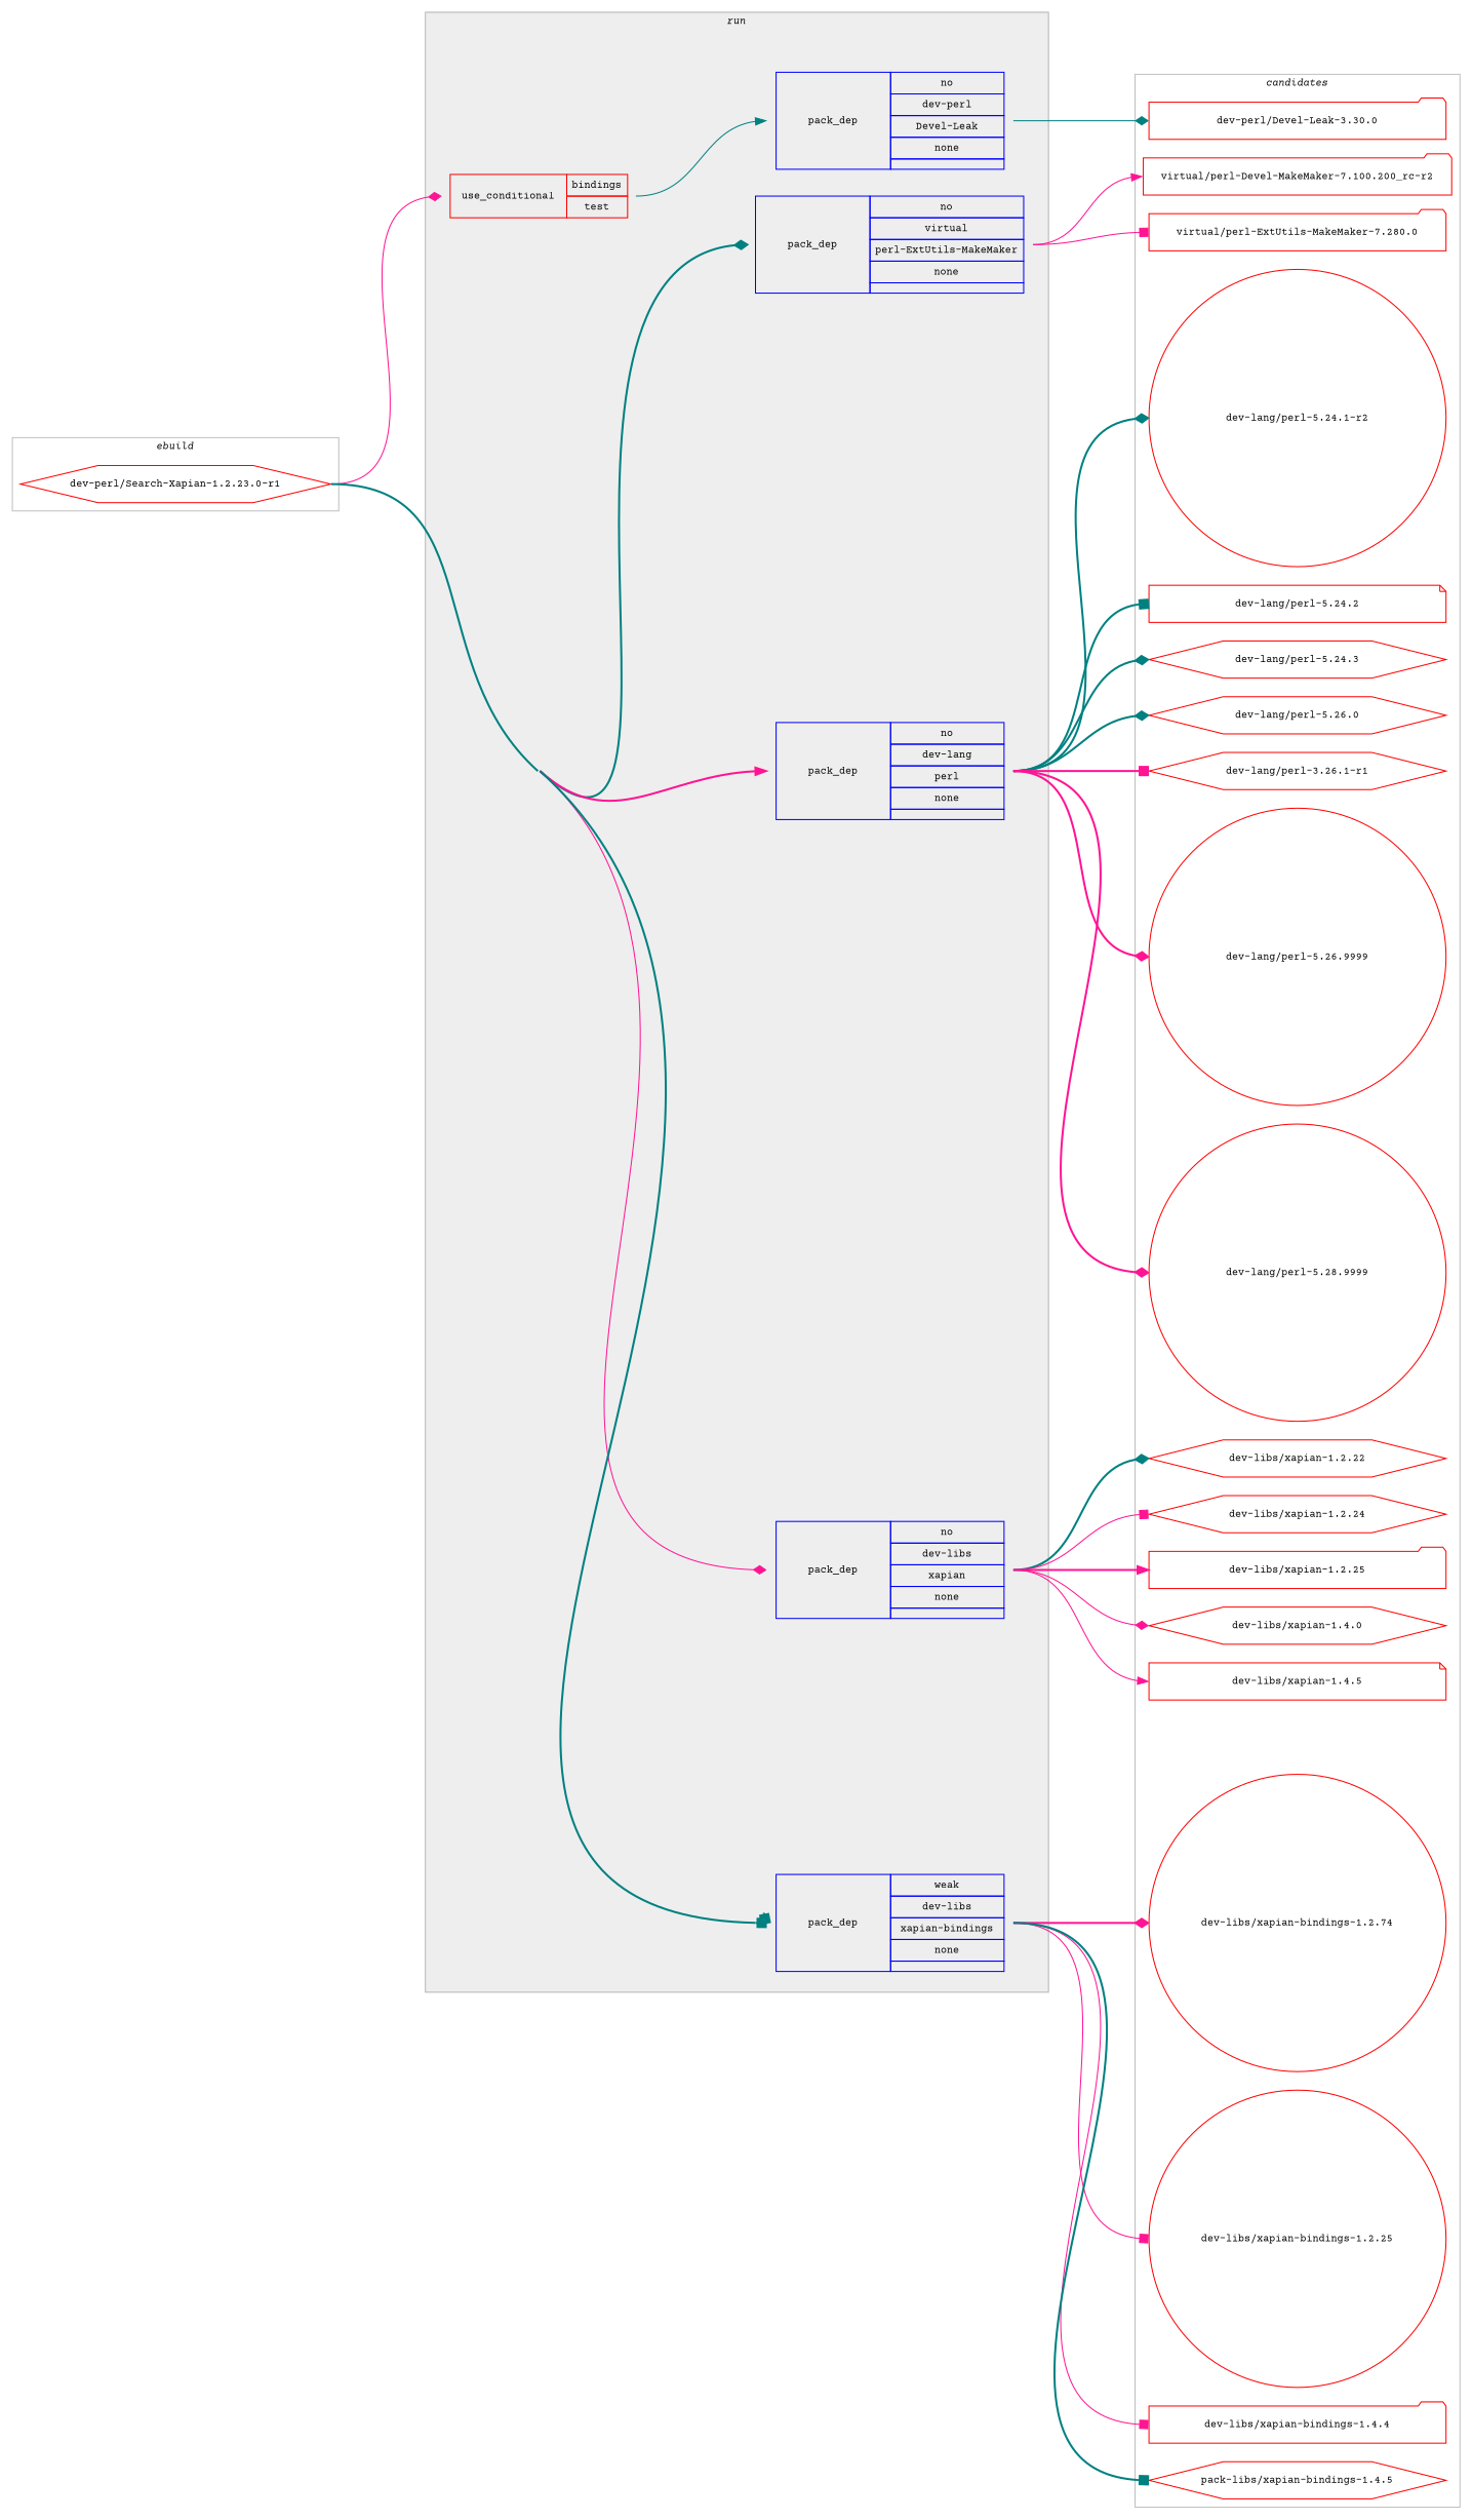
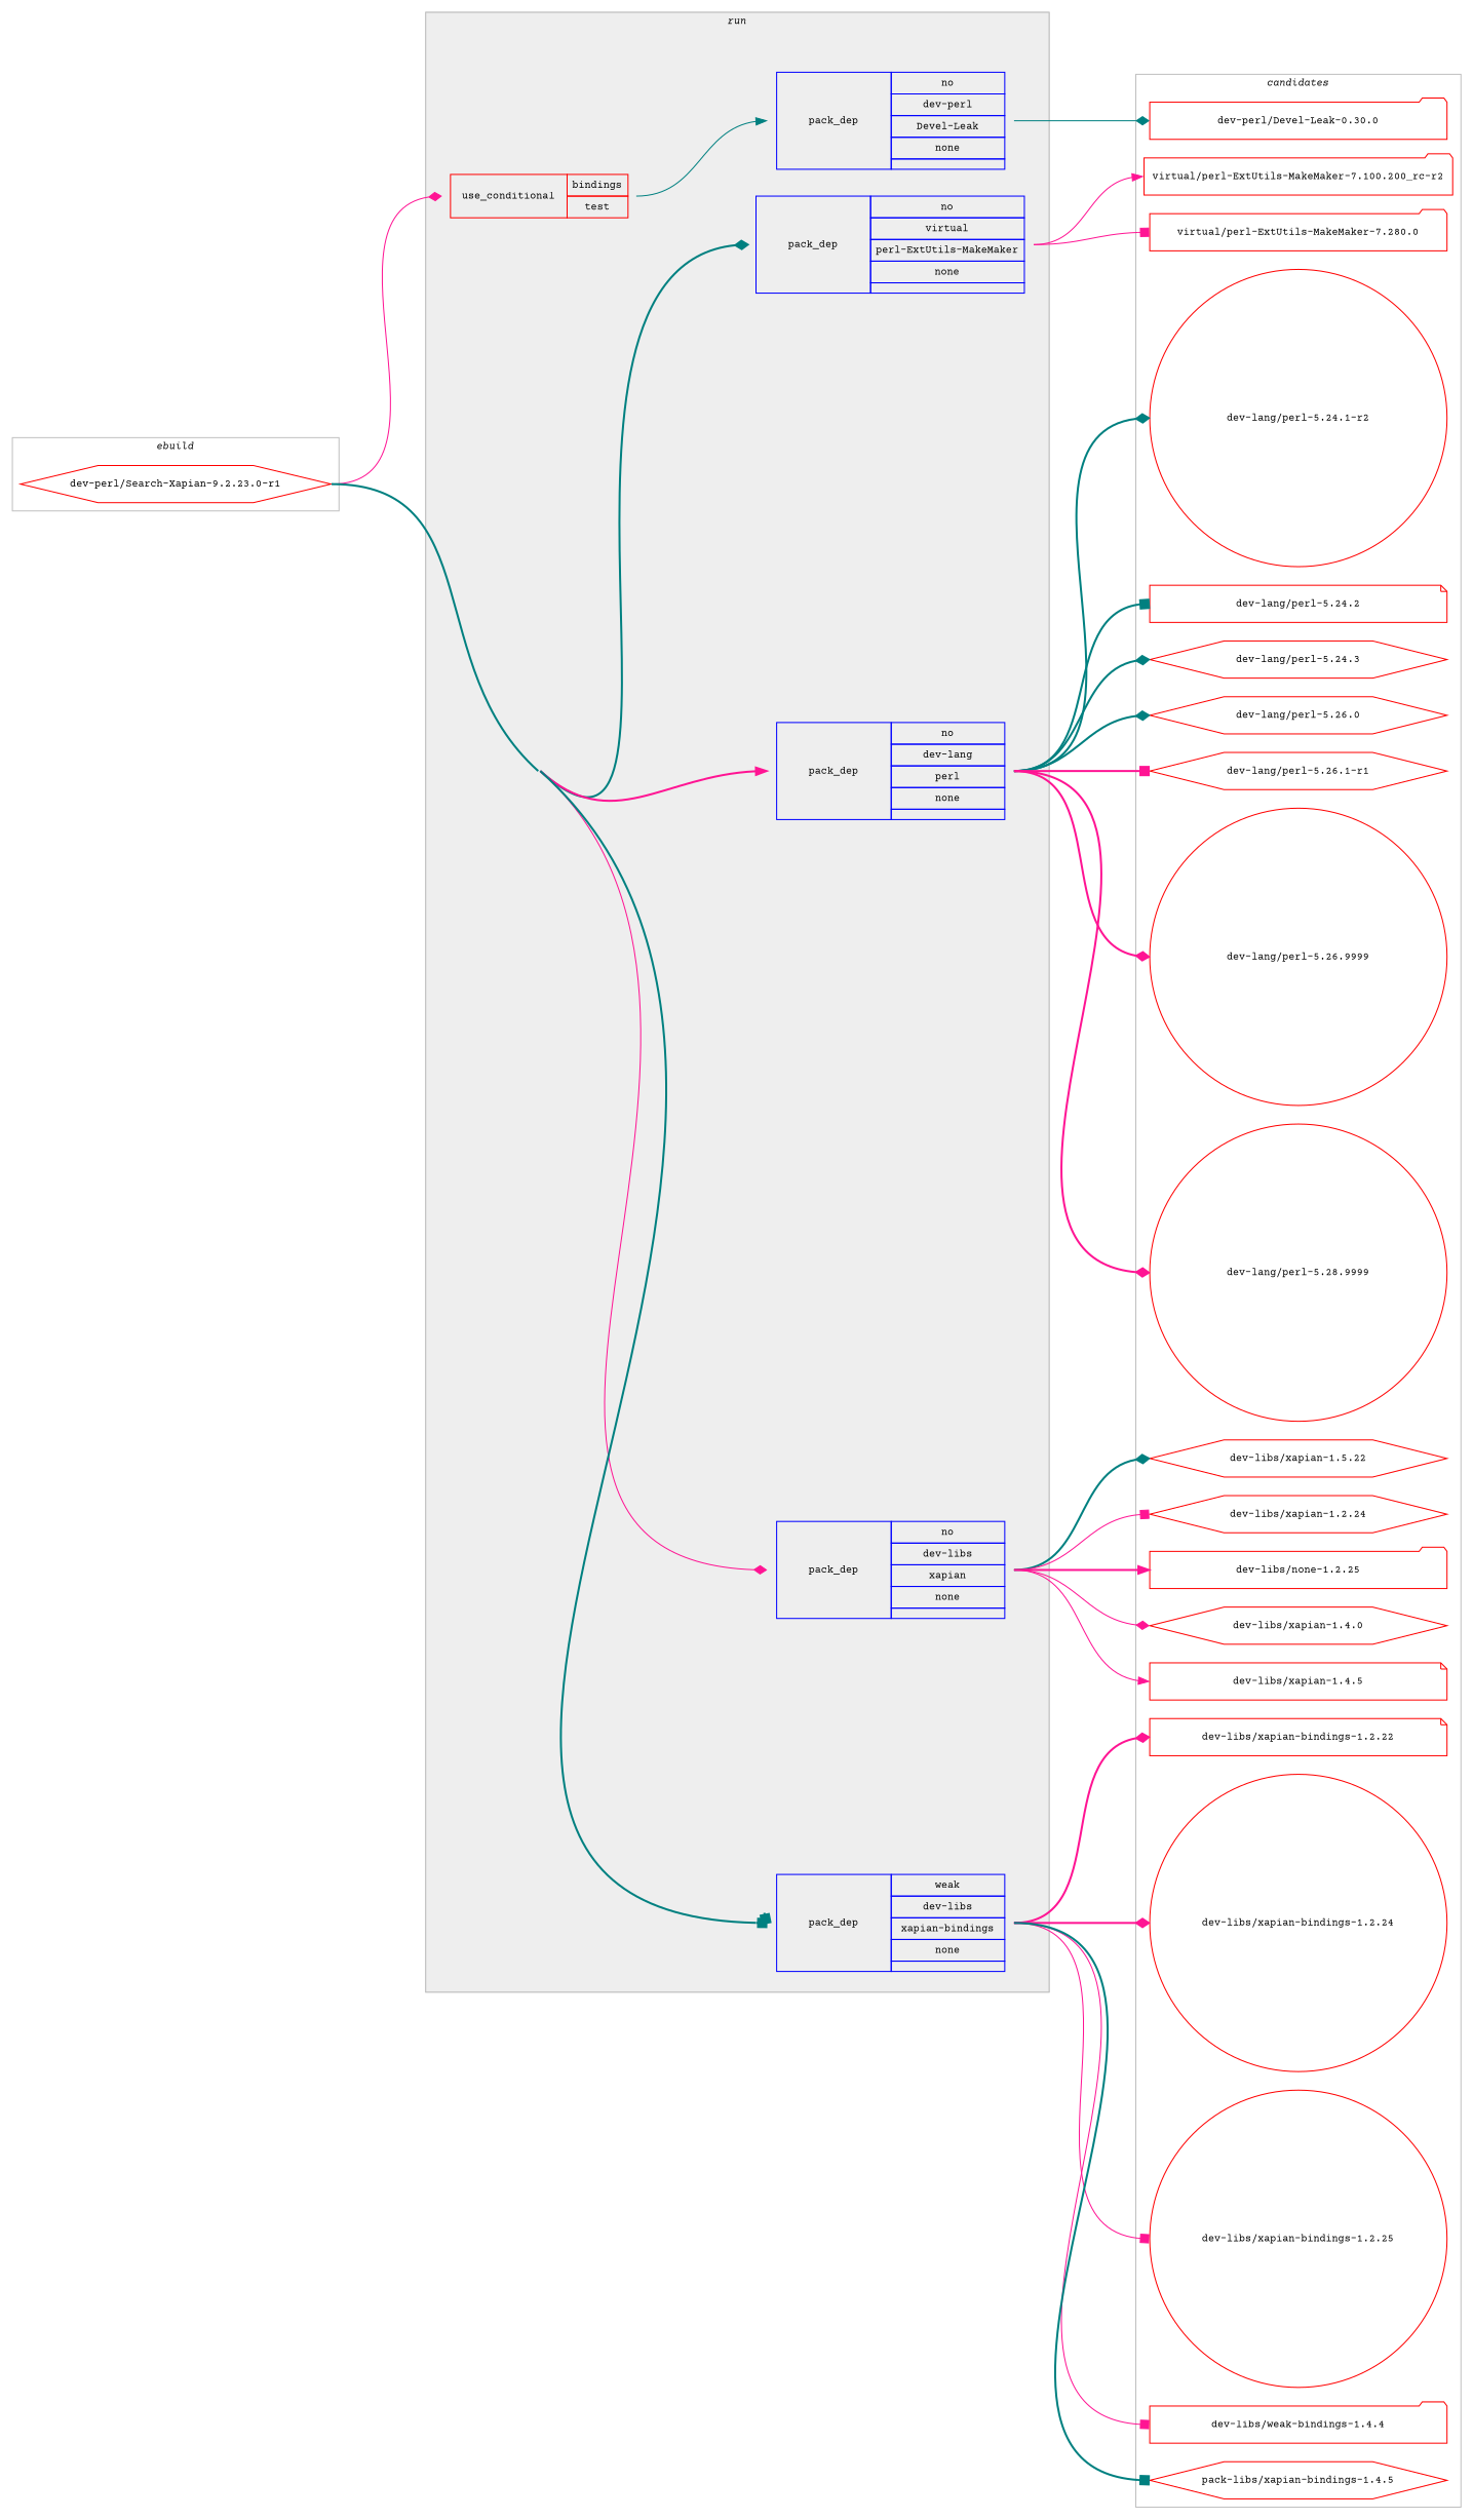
  digraph {
    compound=true
    concentrate=true
    fontname="Courier Prime"
    fontsize=10
    newrank=true
    rankdir=LR
    ranksep=1.5
    node [color=red fontname="Courier Prime" fontsize=10 shape=hexagon]
    edge [arrowhead=diamond color=deeppink fontname="Courier Prime" headport=w style=bold tailport=e weight=100]
-   n1 [label="dev-perl/Search-Xapian-1.2.23.0-r1" width=4]
+   n1 [label="dev-perl/Search-Xapian-9.2.23.0-r1" width=4]
    n2 [color=blue label=<<TABLE BORDER="0" CELLBORDER="1" CELLSPACING="0" CELLPADDING="4" WIDTH="220"><TR><TD ROWSPAN="6" CELLPADDING="30">pack_dep</TD></TR><TR><TD WIDTH="110">no</TD></TR><TR><TD>dev-perl</TD></TR><TR><TD>Devel-Leak</TD></TR><TR><TD>none</TD></TR><TR><TD></TD></TR></TABLE>> shape=none]
    n3 [label=<<TABLE BORDER="0" CELLBORDER="1" CELLSPACING="0" CELLPADDING="4"><TR><TD ROWSPAN="3" CELLPADDING="10">use_conditional</TD></TR><TR><TD>bindings</TD></TR><TR><TD>test</TD></TR></TABLE>> shape=none]
    n4 [color=blue label=<<TABLE BORDER="0" CELLBORDER="1" CELLSPACING="0" CELLPADDING="4" WIDTH="220"><TR><TD ROWSPAN="6" CELLPADDING="30">pack_dep</TD></TR><TR><TD WIDTH="110">no</TD></TR><TR><TD>virtual</TD></TR><TR><TD>perl-ExtUtils-MakeMaker</TD></TR><TR><TD>none</TD></TR><TR><TD></TD></TR></TABLE>> shape=none]
    n5 [color=blue label=<<TABLE BORDER="0" CELLBORDER="1" CELLSPACING="0" CELLPADDING="4" WIDTH="220"><TR><TD ROWSPAN="6" CELLPADDING="30">pack_dep</TD></TR><TR><TD WIDTH="110">no</TD></TR><TR><TD>dev-lang</TD></TR><TR><TD>perl</TD></TR><TR><TD>none</TD></TR><TR><TD></TD></TR></TABLE>> shape=none]
    n6 [color=blue label=<<TABLE BORDER="0" CELLBORDER="1" CELLSPACING="0" CELLPADDING="4" WIDTH="220"><TR><TD ROWSPAN="6" CELLPADDING="30">pack_dep</TD></TR><TR><TD WIDTH="110">no</TD></TR><TR><TD>dev-libs</TD></TR><TR><TD>xapian</TD></TR><TR><TD>none</TD></TR><TR><TD></TD></TR></TABLE>> shape=none]
    n7 [color=blue label=<<TABLE BORDER="0" CELLBORDER="1" CELLSPACING="0" CELLPADDING="4" WIDTH="220"><TR><TD ROWSPAN="6" CELLPADDING="30">pack_dep</TD></TR><TR><TD WIDTH="110">weak</TD></TR><TR><TD>dev-libs</TD></TR><TR><TD>xapian-bindings</TD></TR><TR><TD>none</TD></TR><TR><TD></TD></TR></TABLE>> shape=none]
-   n8 [label="dev-perl/Devel-Leak-3.30.0" shape=folder width=4]
-   n9 [label="virtual/perl-Devel-MakeMaker-7.100.200_rc-r2" shape=folder width=4]
+   n8 [label="dev-perl/Devel-Leak-0.30.0" shape=folder width=4]
+   n9 [label="virtual/perl-ExtUtils-MakeMaker-7.100.200_rc-r2" shape=folder width=4]
    n10 [label="virtual/perl-ExtUtils-MakeMaker-7.280.0" shape=folder width=4]
    n11 [label="dev-lang/perl-5.24.1-r2" shape=circle width=4]
    n12 [label="dev-lang/perl-5.24.2" shape=note width=4]
    n13 [label="dev-lang/perl-5.24.3" width=4]
    n14 [label="dev-lang/perl-5.26.0" width=4]
-   n15 [label="dev-lang/perl-3.26.1-r1" width=4]
+   n15 [label="dev-lang/perl-5.26.1-r1" width=4]
    n16 [label="dev-lang/perl-5.26.9999" shape=circle width=4]
    n17 [label="dev-lang/perl-5.28.9999" shape=circle width=4]
-   n18 [label="dev-libs/xapian-1.2.22" width=4]
+   n18 [label="dev-libs/xapian-1.5.22" width=4]
    n19 [label="dev-libs/xapian-1.2.24" width=4]
-   n20 [label="dev-libs/xapian-1.2.25" shape=folder width=4]
+   n20 [label="dev-libs/none-1.2.25" shape=folder width=4]
    n21 [label="dev-libs/xapian-1.4.0" width=4]
    n22 [label="dev-libs/xapian-1.4.5" shape=note width=4]
-   n24 [label="dev-libs/xapian-bindings-1.2.74" shape=circle width=4]
+   n23 [label="dev-libs/xapian-bindings-1.2.22" shape=note width=4]
+   n24 [label="dev-libs/xapian-bindings-1.2.24" shape=circle width=4]
    n25 [label="dev-libs/xapian-bindings-1.2.25" shape=circle width=4]
-   n26 [label="dev-libs/xapian-bindings-1.4.4" shape=folder width=4]
+   n26 [label="dev-libs/weak-bindings-1.4.4" shape=folder width=4]
    n27 [label="pack-libs/xapian-bindings-1.4.5" width=4]
    subgraph cluster_1 {
      color=gray
      label=<<i>ebuild</i>>
      rank=same
      n1
    }
    subgraph cluster_2 {
      color=gray
      label=<<i>dependencies</i>>
      subgraph cluster_3 {
        color=gray
        fillcolor="#eeeeee"
        label=<<i>compile</i>>
        style=filled
        subgraph sub_4 {
          color=gray
          fillcolor="#eeeeee"
          label=<<i>compile</i>>
          style=filled
          n3
          subgraph sub_5 {
            color=gray
            fillcolor="#eeeeee"
            label=<<i>compile</i>>
            style=filled
            n2
          }
        }
        subgraph sub_6 {
          color=gray
          fillcolor="#eeeeee"
          label=<<i>compile</i>>
          style=filled
          n4
        }
      }
      subgraph cluster_7 {
        color=gray
        fillcolor="#eeeeee"
        label=<<i>compile and run</i>>
        style=filled
        subgraph sub_8 {
          color=gray
          fillcolor="#eeeeee"
          label=<<i>compile and run</i>>
          style=filled
          n5
        }
        subgraph sub_9 {
          color=gray
          fillcolor="#eeeeee"
          label=<<i>compile and run</i>>
          style=filled
          n6
        }
        subgraph sub_10 {
          color=gray
          fillcolor="#eeeeee"
          label=<<i>compile and run</i>>
          style=filled
          n7
        }
      }
      subgraph cluster_11 {
        color=gray
        fillcolor="#eeeeee"
        label=<<i>run</i>>
        style=filled
      }
    }
    subgraph cluster_12 {
      color=gray
      label=<<i>candidates</i>>
      rank=same
      subgraph sub_13 {
        color=black
        label=<<i>candidates</i>>
        nodesep=1
        rank=same
        n8
      }
      subgraph sub_14 {
        color=black
        label=<<i>candidates</i>>
        nodesep=1
        rank=same
        n9
        n10
      }
      subgraph sub_15 {
        color=black
        label=<<i>candidates</i>>
        nodesep=1
        rank=same
        n11
        n12
        n13
        n14
        n15
        n16
        n17
      }
      subgraph sub_16 {
        color=black
        label=<<i>candidates</i>>
        nodesep=1
        rank=same
        n18
        n19
        n20
        n21
        n22
      }
      subgraph sub_17 {
        color=black
        label=<<i>candidates</i>>
        nodesep=1
        rank=same
+       n23
        n24
        n25
        n26
        n27
      }
    }
    n1 -> n3 [style=solid weight=20]
    n1 -> n4 [color=teal weight=20]
    n1 -> n5 [arrowhead=normal weight=20]
    n1 -> n6 [style=solid weight=20]
    n1 -> n7 [arrowhead=box color=teal weight=20]
    n2 -> n8 [color=teal style=solid]
    n3 -> n2 [arrowhead=normal color=teal style=solid weight=20]
    n4 -> n9 [arrowhead=normal style=solid]
    n4 -> n10 [arrowhead=box style=solid]
    n5 -> n11 [color=teal]
    n5 -> n12 [arrowhead=box color=teal]
    n5 -> n13 [color=teal]
    n5 -> n14 [color=teal]
    n5 -> n15 [arrowhead=box]
    n5 -> n16
    n5 -> n17
    n6 -> n18 [color=teal]
    n6 -> n19 [arrowhead=box style=solid]
    n6 -> n20 [arrowhead=normal]
    n6 -> n21 [style=solid]
    n6 -> n22 [arrowhead=normal style=solid]
+   n7 -> n23
    n7 -> n24
    n7 -> n25 [arrowhead=box style=solid]
    n7 -> n26 [arrowhead=box style=solid]
    n7 -> n27 [arrowhead=box color=teal]
  }
